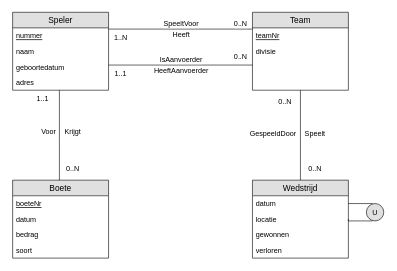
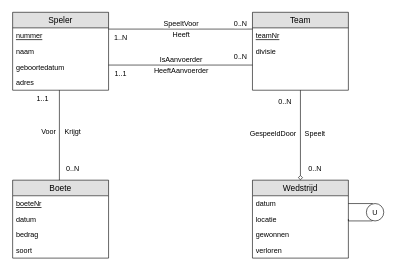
  <mxCell id="0" />
  <mxCell id="1" parent="0" />
  <mxCell id="2" value="Wedstrijd" style="swimlane;fontStyle=0;childLayout=stackLayout;horizontal=1;startSize=26;fillColor=#e0e0e0;horizontalStack=0;resizeParent=1;resizeParentMax=0;resizeLast=0;collapsible=1;marginBottom=0;swimlaneFillColor=#ffffff;align=center;fontSize=14;html=0;" parent="1" vertex="1"><mxGeometry x="420" y="300" width="160" height="130" as="geometry"><mxRectangle x="390" y="147" width="70" height="26" as="alternateBounds" /></mxGeometry></mxCell>
  <mxCell id="3" value="datum" style="text;strokeColor=none;fillColor=none;spacingLeft=4;spacingRight=4;overflow=hidden;rotatable=0;points=[[0,0.5],[1,0.5]];portConstraint=eastwest;fontSize=12;fontStyle=0;rounded=0;verticalAlign=top;" parent="2" vertex="1"><mxGeometry y="26" width="160" height="26" as="geometry" /></mxCell>
  <mxCell id="4" value="locatie" style="text;strokeColor=none;fillColor=none;spacingLeft=4;spacingRight=4;overflow=hidden;rotatable=0;points=[[0,0.5],[1,0.5]];portConstraint=eastwest;fontSize=12;" parent="2" vertex="1"><mxGeometry y="52" width="160" height="26" as="geometry" /></mxCell>
  <mxCell id="5" value="gewonnen" style="text;strokeColor=none;fillColor=none;spacingLeft=4;spacingRight=4;overflow=hidden;rotatable=0;points=[[0,0.5],[1,0.5]];portConstraint=eastwest;fontSize=12;" parent="2" vertex="1"><mxGeometry y="78" width="160" height="26" as="geometry" /></mxCell>
  <mxCell id="6" value="verloren" style="text;strokeColor=none;fillColor=none;spacingLeft=4;spacingRight=4;overflow=hidden;rotatable=0;points=[[0,0.5],[1,0.5]];portConstraint=eastwest;fontSize=12;" parent="2" vertex="1"><mxGeometry y="104" width="160" height="26" as="geometry" /></mxCell>
  <mxCell id="7" value="" style="endArrow=none;html=1;entryX=1;entryY=0.5;entryDx=0;entryDy=0;exitX=1;exitY=0.5;exitDx=0;exitDy=0;rounded=0;edgeStyle=orthogonalEdgeStyle;" parent="2" source="4" target="3" edge="1"><mxGeometry width="50" height="50" relative="1" as="geometry"><mxPoint x="220" y="78" as="sourcePoint" /><mxPoint x="270" y="28" as="targetPoint" /><Array as="points"><mxPoint x="160" y="68" /><mxPoint x="200" y="68" /><mxPoint x="200" y="39" /></Array></mxGeometry></mxCell>
  <mxCell id="8" value="Boete" style="swimlane;fontStyle=0;childLayout=stackLayout;horizontal=1;startSize=26;fillColor=#e0e0e0;horizontalStack=0;resizeParent=1;resizeParentMax=0;resizeLast=0;collapsible=1;marginBottom=0;swimlaneFillColor=#ffffff;align=center;fontSize=14;html=0;" parent="1" vertex="1"><mxGeometry x="20" y="300" width="160" height="130" as="geometry"><mxRectangle x="60" y="147" width="70" height="26" as="alternateBounds" /></mxGeometry></mxCell>
  <mxCell id="9" value="boeteNr" style="text;strokeColor=none;fillColor=none;spacingLeft=4;spacingRight=4;overflow=hidden;rotatable=0;points=[[0,0.5],[1,0.5]];portConstraint=eastwest;fontSize=12;fontStyle=4" parent="8" vertex="1"><mxGeometry y="26" width="160" height="26" as="geometry" /></mxCell>
  <mxCell id="10" value="datum" style="text;strokeColor=none;fillColor=none;spacingLeft=4;spacingRight=4;overflow=hidden;rotatable=0;points=[[0,0.5],[1,0.5]];portConstraint=eastwest;fontSize=12;" parent="8" vertex="1"><mxGeometry y="52" width="160" height="26" as="geometry" /></mxCell>
  <mxCell id="11" value="bedrag" style="text;strokeColor=none;fillColor=none;spacingLeft=4;spacingRight=4;overflow=hidden;rotatable=0;points=[[0,0.5],[1,0.5]];portConstraint=eastwest;fontSize=12;" parent="8" vertex="1"><mxGeometry y="78" width="160" height="26" as="geometry" /></mxCell>
  <mxCell id="12" value="soort" style="text;strokeColor=none;fillColor=none;spacingLeft=4;spacingRight=4;overflow=hidden;rotatable=0;points=[[0,0.5],[1,0.5]];portConstraint=eastwest;fontSize=12;" parent="8" vertex="1"><mxGeometry y="104" width="160" height="26" as="geometry" /></mxCell>
  <mxCell id="13" value="Team" style="swimlane;fontStyle=0;childLayout=stackLayout;horizontal=1;startSize=26;fillColor=#e0e0e0;horizontalStack=0;resizeParent=1;resizeParentMax=0;resizeLast=0;collapsible=1;marginBottom=0;swimlaneFillColor=#ffffff;align=center;fontSize=14;html=0;" parent="1" vertex="1"><mxGeometry x="420" y="20" width="160" height="130" as="geometry"><mxRectangle x="60" y="147" width="70" height="26" as="alternateBounds" /></mxGeometry></mxCell>
  <mxCell id="14" value="teamNr" style="text;strokeColor=none;fillColor=none;spacingLeft=4;spacingRight=4;overflow=hidden;rotatable=0;points=[[0,0.5],[1,0.5]];portConstraint=eastwest;fontSize=12;fontStyle=4" parent="13" vertex="1"><mxGeometry y="26" width="160" height="26" as="geometry" /></mxCell>
  <mxCell id="15" value="divisie" style="text;strokeColor=none;fillColor=none;spacingLeft=4;spacingRight=4;overflow=hidden;rotatable=0;points=[[0,0.5],[1,0.5]];portConstraint=eastwest;fontSize=12;" parent="13" vertex="1"><mxGeometry y="52" width="160" height="78" as="geometry" /></mxCell>
  <mxCell id="16" value="Speler" style="swimlane;fontStyle=0;childLayout=stackLayout;horizontal=1;startSize=26;fillColor=#e0e0e0;horizontalStack=0;resizeParent=1;resizeParentMax=0;resizeLast=0;collapsible=1;marginBottom=0;swimlaneFillColor=#ffffff;align=center;fontSize=14;html=0;" parent="1" vertex="1"><mxGeometry x="20" y="20" width="160" height="130" as="geometry"><mxRectangle x="60" y="147" width="70" height="26" as="alternateBounds" /></mxGeometry></mxCell>
  <mxCell id="17" value="nummer" style="text;strokeColor=none;fillColor=none;spacingLeft=4;spacingRight=4;overflow=hidden;rotatable=0;points=[[0,0.5],[1,0.5]];portConstraint=eastwest;fontSize=12;fontStyle=4" parent="16" vertex="1"><mxGeometry y="26" width="160" height="26" as="geometry" /></mxCell>
  <mxCell id="18" value="naam" style="text;strokeColor=none;fillColor=none;spacingLeft=4;spacingRight=4;overflow=hidden;rotatable=0;points=[[0,0.5],[1,0.5]];portConstraint=eastwest;fontSize=12;" parent="16" vertex="1"><mxGeometry y="52" width="160" height="26" as="geometry" /></mxCell>
  <mxCell id="19" value="geboortedatum" style="text;strokeColor=none;fillColor=none;spacingLeft=4;spacingRight=4;overflow=hidden;rotatable=0;points=[[0,0.5],[1,0.5]];portConstraint=eastwest;fontSize=12;" parent="16" vertex="1"><mxGeometry y="78" width="160" height="26" as="geometry" /></mxCell>
  <mxCell id="20" value="adres" style="text;strokeColor=none;fillColor=none;spacingLeft=4;spacingRight=4;overflow=hidden;rotatable=0;points=[[0,0.5],[1,0.5]];portConstraint=eastwest;fontSize=12;" parent="16" vertex="1"><mxGeometry y="104" width="160" height="26" as="geometry" /></mxCell>
  <mxCell id="21" value="" style="edgeStyle=orthogonalEdgeStyle;fontSize=12;html=1;endArrow=none;jumpSize=6;strokeWidth=1;endFill=0;rounded=0;jumpStyle=none;" parent="1" source="16" target="8" edge="1"><mxGeometry width="100" height="100" relative="1" as="geometry"><mxPoint x="380" y="58" as="sourcePoint" /><mxPoint x="380" y="179" as="targetPoint" /><Array as="points"><mxPoint x="98" y="238" /><mxPoint x="98" y="238" /></Array></mxGeometry></mxCell>
  <mxCell id="22" value="Krijgt" style="text;html=1;resizable=0;points=[];align=center;verticalAlign=bottom;labelBackgroundColor=#ffffff;" parent="21" vertex="1" connectable="0"><mxGeometry x="-0.025" y="-2" relative="1" as="geometry"><mxPoint x="23.5" y="4" as="offset" /></mxGeometry></mxCell>
  <mxCell id="23" value="1..1" style="text;html=1;resizable=0;points=[];align=center;verticalAlign=middle;labelBackgroundColor=#ffffff;" parent="21" vertex="1" connectable="0"><mxGeometry x="-0.884" y="-1" relative="1" as="geometry"><mxPoint x="-27.5" y="4.5" as="offset" /></mxGeometry></mxCell>
  <mxCell id="24" value="0..N" style="text;html=1;resizable=0;points=[];align=center;verticalAlign=middle;labelBackgroundColor=#ffffff;" parent="21" vertex="1" connectable="0"><mxGeometry x="0.83" y="1" relative="1" as="geometry"><mxPoint x="20.5" y="-7" as="offset" /></mxGeometry></mxCell>
  <mxCell id="25" value="Voor" style="text;html=1;resizable=0;points=[];align=center;verticalAlign=bottom;labelBackgroundColor=#ffffff;" parent="21" vertex="1" connectable="0"><mxGeometry x="-0.025" y="-2" relative="1" as="geometry"><mxPoint x="-16.5" y="4" as="offset" /></mxGeometry></mxCell>
  <mxCell id="26" value="" style="edgeStyle=orthogonalEdgeStyle;fontSize=12;html=1;endArrow=none;jumpSize=6;strokeWidth=1;endFill=0;rounded=0;jumpStyle=none;" parent="1" source="16" target="13" edge="1"><mxGeometry width="100" height="100" relative="1" as="geometry"><mxPoint x="190.5" y="144.333" as="sourcePoint" /><mxPoint x="366" y="144.333" as="targetPoint" /><Array as="points"><mxPoint x="310" y="48" /><mxPoint x="310" y="48" /></Array></mxGeometry></mxCell>
  <mxCell id="27" value="SpeeltVoor" style="text;html=1;resizable=0;points=[];align=center;verticalAlign=bottom;labelBackgroundColor=#ffffff;" parent="26" vertex="1" connectable="0"><mxGeometry x="-0.025" y="-2" relative="1" as="geometry"><mxPoint x="3.5" y="-2" as="offset" /></mxGeometry></mxCell>
  <mxCell id="28" value="1..N" style="text;html=1;resizable=0;points=[];align=center;verticalAlign=middle;labelBackgroundColor=#ffffff;" parent="26" vertex="1" connectable="0"><mxGeometry x="-0.884" y="-1" relative="1" as="geometry"><mxPoint x="5.5" y="12" as="offset" /></mxGeometry></mxCell>
  <mxCell id="29" value="0..N" style="text;html=1;resizable=0;points=[];align=center;verticalAlign=middle;labelBackgroundColor=#ffffff;" parent="26" vertex="1" connectable="0"><mxGeometry x="0.83" y="1" relative="1" as="geometry"><mxPoint x="-0.5" y="-9" as="offset" /></mxGeometry></mxCell>
  <mxCell id="30" value="Heeft" style="text;html=1;resizable=0;points=[];align=center;verticalAlign=bottom;labelBackgroundColor=#ffffff;" parent="26" vertex="1" connectable="0"><mxGeometry x="-0.025" y="-2" relative="1" as="geometry"><mxPoint x="3.5" y="16" as="offset" /></mxGeometry></mxCell>
  <mxCell id="31" value="" style="edgeStyle=orthogonalEdgeStyle;fontSize=12;html=1;endArrow=none;jumpSize=6;strokeWidth=1;endFill=0;rounded=0;jumpStyle=none;" parent="1" source="16" target="13" edge="1"><mxGeometry width="100" height="100" relative="1" as="geometry"><mxPoint x="179.5" y="79.833" as="sourcePoint" /><mxPoint x="371.5" y="79.833" as="targetPoint" /><Array as="points"><mxPoint x="330" y="108" /><mxPoint x="330" y="108" /></Array></mxGeometry></mxCell>
  <mxCell id="32" value="IsAanvoerder" style="text;html=1;resizable=0;points=[];align=center;verticalAlign=bottom;labelBackgroundColor=#ffffff;" parent="31" vertex="1" connectable="0"><mxGeometry x="-0.025" y="-2" relative="1" as="geometry"><mxPoint x="3.5" y="-2" as="offset" /></mxGeometry></mxCell>
  <mxCell id="33" value="1..1" style="text;html=1;resizable=0;points=[];align=center;verticalAlign=middle;labelBackgroundColor=#ffffff;" parent="31" vertex="1" connectable="0"><mxGeometry x="-0.884" y="-1" relative="1" as="geometry"><mxPoint x="5.5" y="12" as="offset" /></mxGeometry></mxCell>
  <mxCell id="34" value="0..N" style="text;html=1;resizable=0;points=[];align=center;verticalAlign=middle;labelBackgroundColor=#ffffff;" parent="31" vertex="1" connectable="0"><mxGeometry x="0.83" y="1" relative="1" as="geometry"><mxPoint x="-0.5" y="-14" as="offset" /></mxGeometry></mxCell>
  <mxCell id="35" value="HeeftAanvoerder" style="text;html=1;resizable=0;points=[];align=center;verticalAlign=bottom;labelBackgroundColor=#ffffff;" parent="31" vertex="1" connectable="0"><mxGeometry x="-0.025" y="-2" relative="1" as="geometry"><mxPoint x="3.5" y="16" as="offset" /></mxGeometry></mxCell>
- <mxCell id="36" value="" style="edgeStyle=orthogonalEdgeStyle;fontSize=12;html=1;endArrow=none;jumpSize=6;strokeWidth=1;endFill=0;rounded=0;jumpStyle=none;" parent="1" source="13" target="2" edge="1"><mxGeometry width="100" height="100" relative="1" as="geometry"><mxPoint x="309.833" y="177.5" as="sourcePoint" /><mxPoint x="309.833" y="319.5" as="targetPoint" /><Array as="points"><mxPoint x="500" y="198" /><mxPoint x="500" y="198" /></Array></mxGeometry></mxCell>
+ <mxCell id="36" value="" style="edgeStyle=orthogonalEdgeStyle;fontSize=12;html=1;endArrow=diamond;jumpSize=6;strokeWidth=1;endFill=0;rounded=0;jumpStyle=none;" parent="1" source="13" target="2" edge="1"><mxGeometry width="100" height="100" relative="1" as="geometry"><mxPoint x="309.833" y="177.5" as="sourcePoint" /><mxPoint x="309.833" y="319.5" as="targetPoint" /><Array as="points"><mxPoint x="500" y="198" /><mxPoint x="500" y="198" /></Array></mxGeometry></mxCell>
  <mxCell id="37" value="Speelt" style="text;html=1;resizable=0;points=[];align=center;verticalAlign=bottom;labelBackgroundColor=#ffffff;" parent="36" vertex="1" connectable="0"><mxGeometry x="-0.025" y="-2" relative="1" as="geometry"><mxPoint x="25.5" y="6.5" as="offset" /></mxGeometry></mxCell>
  <mxCell id="38" value="0..N" style="text;html=1;resizable=0;points=[];align=center;verticalAlign=middle;labelBackgroundColor=#ffffff;" parent="36" vertex="1" connectable="0"><mxGeometry x="-0.884" y="-1" relative="1" as="geometry"><mxPoint x="-25.5" y="9.5" as="offset" /></mxGeometry></mxCell>
  <mxCell id="39" value="0..N" style="text;html=1;resizable=0;points=[];align=center;verticalAlign=middle;labelBackgroundColor=#ffffff;" parent="36" vertex="1" connectable="0"><mxGeometry x="0.83" y="1" relative="1" as="geometry"><mxPoint x="22.5" y="-6" as="offset" /></mxGeometry></mxCell>
  <mxCell id="40" value="GespeeldDoor" style="text;html=1;resizable=0;points=[];align=center;verticalAlign=bottom;labelBackgroundColor=#ffffff;" parent="36" vertex="1" connectable="0"><mxGeometry x="-0.025" y="-2" relative="1" as="geometry"><mxPoint x="-44.5" y="6.5" as="offset" /></mxGeometry></mxCell>
- <mxCell id="41" value="U" style="ellipse;whiteSpace=wrap;html=1;aspect=fixed;fillColor=#e0e0e0;" parent="1" vertex="1"><mxGeometry x="610" y="339" width="29" height="29" as="geometry" /></mxCell>
+ <mxCell id="41" value="U" style="ellipse;whiteSpace=wrap;html=1;aspect=fixed;" parent="1" vertex="1"><mxGeometry x="610" y="339" width="29" height="29" as="geometry" /></mxCell>
